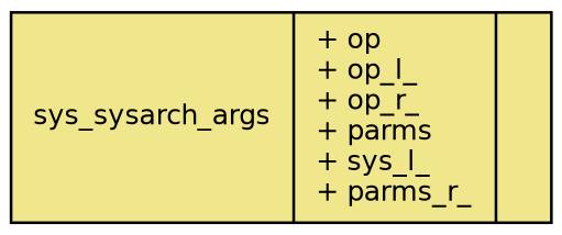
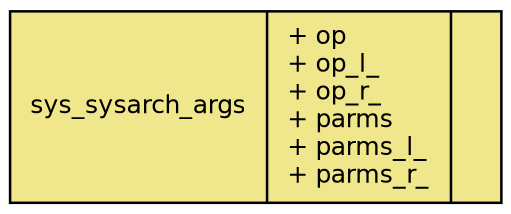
  digraph {
    rankdir=LR
-   n1 [color=black fillcolor=khaki fontcolor=black fontname=Helvetica fontsize=10 height=0.2 label="{sys_sysarch_args\n|+ op\l+ op_l_\l+ op_r_\l+ parms\l+ sys_l_\l+ parms_r_\l|}" shape=record style=filled width=0.4]
+   n1 [color=black fillcolor=khaki fontcolor=black fontname=Helvetica fontsize=10 height=0.2 label="{sys_sysarch_args\n|+ op\l+ op_l_\l+ op_r_\l+ parms\l+ parms_l_\l+ parms_r_\l|}" shape=record style=filled width=0.4]
  }
